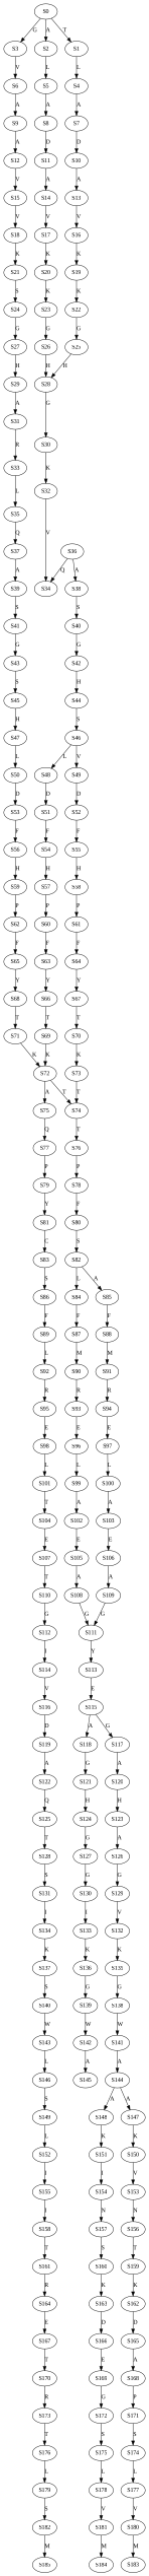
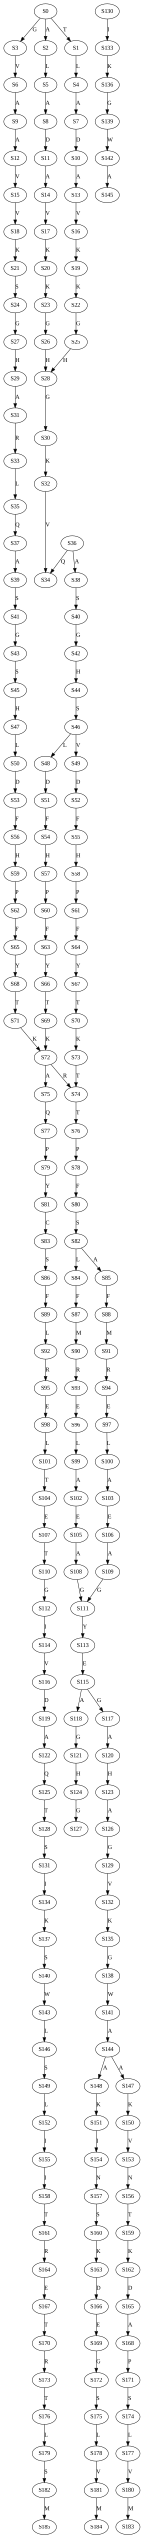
  strict digraph {
    fontname="Liberation Serif"
    node [fontname="Liberation Serif"]
    edge [fontname="Liberation Serif"]
    S0
    S1
    S2
    S3
    S4
    S5
    S6
    S7
    S8
    S9
    S10
    S11
    S12
    S13
    S14
    S15
    S16
    S17
    S18
    S19
    S20
    S21
    S22
    S23
    S24
    S25
    S26
    S27
    S28
    S29
    S30
    S31
    S32
    S33
    S34
    S35
    S37
    S36
    S38
    S39
    S40
    S41
    S42
    S43
    S44
    S45
    S46
    S47
    S48
    S49
    S50
    S51
    S52
    S53
    S54
    S55
    S56
    S57
    S58
    S59
    S60
    S61
    S62
    S63
    S64
    S65
    S66
    S67
    S68
    S69
    S70
    S71
    S72
    S73
    S74
    S75
    S76
    S77
    S78
    S79
    S80
    S81
    S82
    S83
    S84
    S85
    S86
    S87
    S88
    S89
    S90
    S91
    S92
    S93
    S94
    S95
    S96
    S97
    S98
    S99
    S100
    S101
    S102
    S103
    S104
    S105
    S106
    S107
    S108
    S109
    S110
    S111
    S112
    S113
    S114
    S115
    S116
    S117
    S118
    S119
    S120
    S121
    S122
    S123
    S124
    S125
    S126
    S127
    S128
    S129
    S130
    S131
    S132
    S133
    S134
    S135
    S136
    S137
    S138
    S139
    S140
    S141
    S142
    S143
    S144
    S145
    S146
    S147
    S148
    S149
    S150
    S151
    S152
    S153
    S154
    S155
    S156
    S157
    S158
    S159
    S160
    S161
    S162
    S163
    S164
    S165
    S166
    S167
    S168
    S169
    S170
    S171
    S172
    S173
    S174
    S175
    S176
    S177
    S178
    S179
    S180
    S181
    S182
    S183
    S184
    S185
    S0 -> S1 [label=T]
    S0 -> S2 [label=A]
    S0 -> S3 [label=G]
    S1 -> S4 [label=L]
    S2 -> S5 [label=L]
    S3 -> S6 [label=V]
    S4 -> S7 [label=A]
    S5 -> S8 [label=A]
    S6 -> S9 [label=A]
    S7 -> S10 [label=D]
    S8 -> S11 [label=D]
    S9 -> S12 [label=A]
    S10 -> S13 [label=A]
    S11 -> S14 [label=A]
    S12 -> S15 [label=V]
    S13 -> S16 [label=V]
    S14 -> S17 [label=V]
    S15 -> S18 [label=V]
    S16 -> S19 [label=K]
    S17 -> S20 [label=K]
    S18 -> S21 [label=K]
    S19 -> S22 [label=K]
    S20 -> S23 [label=K]
    S21 -> S24 [label=S]
    S22 -> S25 [label=G]
    S23 -> S26 [label=G]
    S24 -> S27 [label=G]
    S25 -> S28 [label=H]
    S26 -> S28 [label=H]
    S27 -> S29 [label=H]
    S28 -> S30 [label=G]
    S29 -> S31 [label=A]
    S30 -> S32 [label=K]
    S31 -> S33 [label=R]
    S32 -> S34 [label=V]
    S33 -> S35 [label=L]
    S35 -> S37 [label=Q]
    S37 -> S39 [label=A]
    S36 -> S34 [label=Q]
    S36 -> S38 [label=A]
    S38 -> S40 [label=S]
    S39 -> S41 [label=S]
    S40 -> S42 [label=G]
    S41 -> S43 [label=G]
    S42 -> S44 [label=H]
    S43 -> S45 [label=S]
    S44 -> S46 [label=S]
    S45 -> S47 [label=H]
    S46 -> S48 [label=L]
    S46 -> S49 [label=V]
    S47 -> S50 [label=L]
    S48 -> S51 [label=D]
    S49 -> S52 [label=D]
    S50 -> S53 [label=D]
    S51 -> S54 [label=F]
    S52 -> S55 [label=F]
    S53 -> S56 [label=F]
    S54 -> S57 [label=H]
    S55 -> S58 [label=H]
    S56 -> S59 [label=H]
    S57 -> S60 [label=P]
    S58 -> S61 [label=P]
    S59 -> S62 [label=P]
    S60 -> S63 [label=F]
    S61 -> S64 [label=F]
    S62 -> S65 [label=F]
    S63 -> S66 [label=Y]
    S64 -> S67 [label=Y]
    S65 -> S68 [label=Y]
    S66 -> S69 [label=T]
    S67 -> S70 [label=T]
    S68 -> S71 [label=T]
    S69 -> S72 [label=K]
    S70 -> S73 [label=K]
    S71 -> S72 [label=K]
-   S72 -> S74 [label=T]
+   S72 -> S74 [label=R]
    S72 -> S75 [label=A]
    S73 -> S74 [label=T]
    S74 -> S76 [label=T]
    S75 -> S77 [label=Q]
    S76 -> S78 [label=P]
    S77 -> S79 [label=P]
    S78 -> S80 [label=F]
    S79 -> S81 [label=Y]
    S80 -> S82 [label=S]
    S81 -> S83 [label=C]
    S82 -> S84 [label=L]
    S82 -> S85 [label=A]
    S83 -> S86 [label=S]
    S84 -> S87 [label=F]
    S85 -> S88 [label=F]
    S86 -> S89 [label=F]
    S87 -> S90 [label=M]
    S88 -> S91 [label=M]
    S89 -> S92 [label=L]
    S90 -> S93 [label=R]
    S91 -> S94 [label=R]
    S92 -> S95 [label=R]
    S93 -> S96 [label=E]
    S94 -> S97 [label=E]
    S95 -> S98 [label=E]
    S96 -> S99 [label=L]
    S97 -> S100 [label=L]
    S98 -> S101 [label=L]
    S99 -> S102 [label=A]
    S100 -> S103 [label=A]
    S101 -> S104 [label=T]
    S102 -> S105 [label=E]
    S103 -> S106 [label=E]
    S104 -> S107 [label=E]
    S105 -> S108 [label=A]
    S106 -> S109 [label=A]
    S107 -> S110 [label=T]
    S108 -> S111 [label=G]
    S109 -> S111 [label=G]
    S110 -> S112 [label=G]
    S111 -> S113 [label=Y]
    S112 -> S114 [label=I]
    S113 -> S115 [label=E]
    S114 -> S116 [label=V]
    S115 -> S117 [label=G]
    S115 -> S118 [label=A]
    S116 -> S119 [label=D]
    S117 -> S120 [label=A]
    S118 -> S121 [label=G]
    S119 -> S122 [label=A]
    S120 -> S123 [label=H]
    S121 -> S124 [label=H]
    S122 -> S125 [label=Q]
    S123 -> S126 [label=A]
    S124 -> S127 [label=G]
    S125 -> S128 [label=T]
    S126 -> S129 [label=G]
-   S127 -> S130 [label=G]
    S128 -> S131 [label=S]
    S129 -> S132 [label=V]
    S130 -> S133 [label=I]
    S131 -> S134 [label=I]
    S132 -> S135 [label=K]
    S133 -> S136 [label=K]
    S134 -> S137 [label=K]
    S135 -> S138 [label=G]
    S136 -> S139 [label=G]
    S137 -> S140 [label=S]
    S138 -> S141 [label=W]
    S139 -> S142 [label=W]
    S140 -> S143 [label=W]
    S141 -> S144 [label=A]
    S142 -> S145 [label=A]
    S143 -> S146 [label=L]
    S144 -> S147 [label=A]
    S144 -> S148 [label=A]
    S146 -> S149 [label=S]
    S147 -> S150 [label=K]
    S148 -> S151 [label=K]
    S149 -> S152 [label=L]
    S150 -> S153 [label=V]
    S151 -> S154 [label=I]
    S152 -> S155 [label=I]
    S153 -> S156 [label=N]
    S154 -> S157 [label=N]
    S155 -> S158 [label=I]
    S156 -> S159 [label=T]
    S157 -> S160 [label=S]
    S158 -> S161 [label=T]
    S159 -> S162 [label=K]
    S160 -> S163 [label=K]
    S161 -> S164 [label=R]
    S162 -> S165 [label=D]
    S163 -> S166 [label=D]
    S164 -> S167 [label=E]
    S165 -> S168 [label=A]
    S166 -> S169 [label=E]
    S167 -> S170 [label=T]
    S168 -> S171 [label=P]
    S169 -> S172 [label=G]
    S170 -> S173 [label=R]
    S171 -> S174 [label=S]
    S172 -> S175 [label=S]
    S173 -> S176 [label=T]
    S174 -> S177 [label=L]
    S175 -> S178 [label=L]
    S176 -> S179 [label=L]
    S177 -> S180 [label=V]
    S178 -> S181 [label=V]
    S179 -> S182 [label=S]
    S180 -> S183 [label=M]
    S181 -> S184 [label=M]
    S182 -> S185 [label=M]
  }
